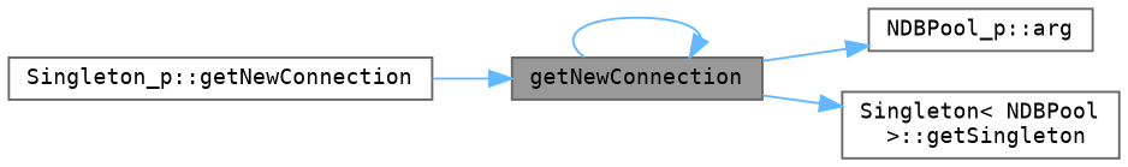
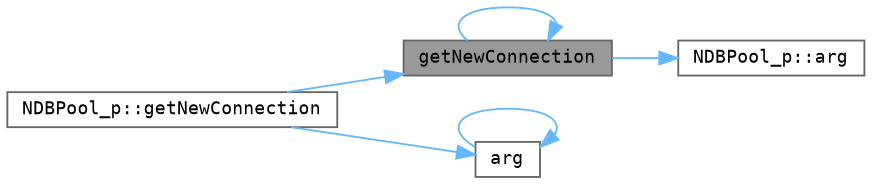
  digraph {
    fontname="DejaVu Sans Mono"
    rankdir=LR
    node [color=grey40 fillcolor=white fontname="DejaVu Sans Mono" fontsize=10 shape=box style=filled]
    edge [color=steelblue1 fontname="DejaVu Sans Mono" fontsize=10 labelfontname=Helvetica labelfontsize=10 style=solid]
    n1 [color=gray40 fillcolor=grey60 fontcolor=black height=0.2 label=getNewConnection width=0.4]
    n2 [height=0.2 label="NDBPool_p::arg" width=0.4]
-   n3 [height=0.2 label="Singleton\< NDBPool\l \>::getSingleton" width=0.4]
-   n4 [height=0.2 label="Singleton_p::getNewConnection" width=0.4]
+   n4 [height=0.2 label="NDBPool_p::getNewConnection" width=0.4]
+   n5 [height=0.2 label=arg width=0.4]
    n1 -> n1
    n1 -> n2
-   n1 -> n3
    n4 -> n1
+   n4 -> n5
+   n5 -> n5
  }
